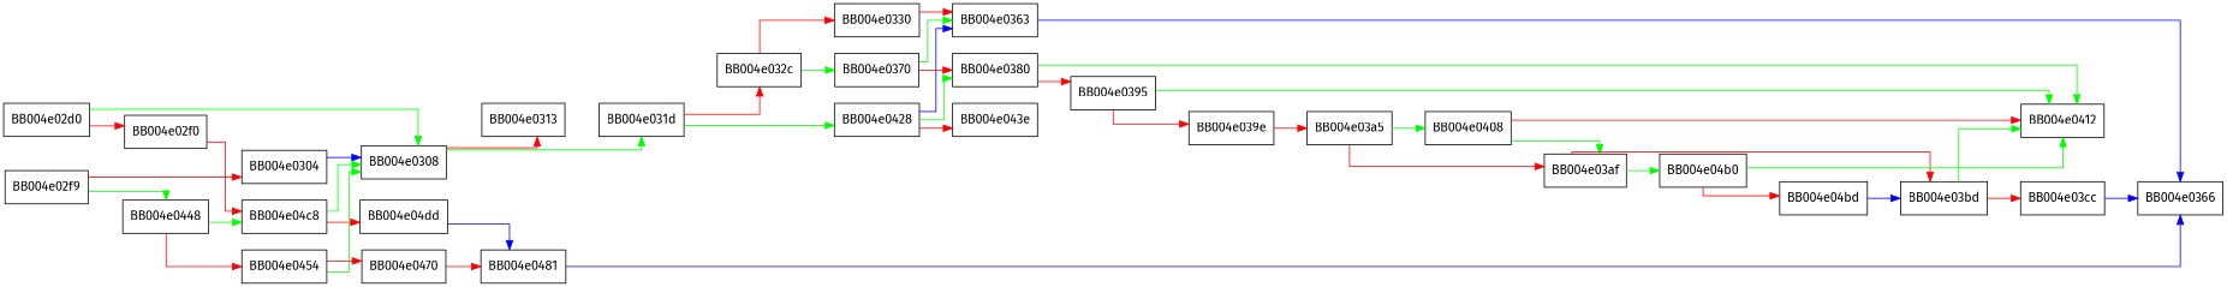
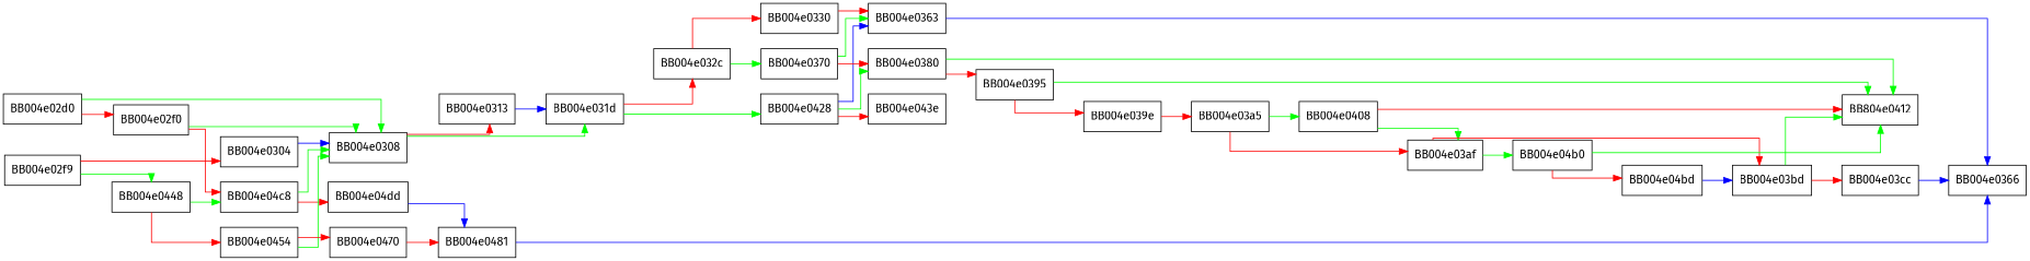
  digraph {
    fontname="Fira Sans"
    rankdir=LR
    splines=ortho
    node [fontname="Fira Sans" shape=box]
    edge [color=red fontname="Fira Sans"]
    BB004e02d0
    BB004e0308
    BB004e02f0
    BB004e031d
    BB004e0313
    BB004e04c8
    BB004e0428
    BB004e032c
    BB004e02f9
    BB004e0448
    BB004e0304
    BB004e0454
    BB004e04dd
    BB004e0470
    BB004e0380
    BB004e043e
    BB004e0363
    BB004e0370
    BB004e0330
-   BB004e0412
+   BB004e0412 [label=BB804e0412]
    BB004e0395
    BB004e0366
    BB004e039e
    BB004e03a5
    BB004e0408
    BB004e03af
    BB004e04b0
    BB004e03bd
    BB004e04bd
    BB004e03cc
    BB004e0481
    BB004e02d0 -> BB004e0308 [color=green]
    BB004e02d0 -> BB004e02f0
    BB004e0308 -> BB004e031d [color=green]
    BB004e0308 -> BB004e0313
+   BB004e02f0 -> BB004e0308 [color=green]
    BB004e02f0 -> BB004e04c8
    BB004e031d -> BB004e0428 [color=green]
    BB004e031d -> BB004e032c
+   BB004e0313 -> BB004e031d [color=blue]
    BB004e04c8 -> BB004e0308 [color=green]
    BB004e04c8 -> BB004e04dd
    BB004e0428 -> BB004e0380 [color=green]
    BB004e0428 -> BB004e043e
    BB004e0428 -> BB004e0363 [color=blue]
    BB004e032c -> BB004e0370 [color=green]
    BB004e032c -> BB004e0330
    BB004e02f9 -> BB004e0448 [color=green]
    BB004e02f9 -> BB004e0304
    BB004e0448 -> BB004e04c8 [color=green]
    BB004e0448 -> BB004e0454
    BB004e0304 -> BB004e0308 [color=blue]
    BB004e0454 -> BB004e0308 [color=green]
    BB004e0454 -> BB004e0470
    BB004e04dd -> BB004e0481 [color=blue]
    BB004e0470 -> BB004e0481
    BB004e0380 -> BB004e0412 [color=green]
    BB004e0380 -> BB004e0395
    BB004e0363 -> BB004e0366 [color=blue]
    BB004e0370 -> BB004e0380
    BB004e0370 -> BB004e0363 [color=green]
    BB004e0330 -> BB004e0363
    BB004e0395 -> BB004e0412 [color=green]
    BB004e0395 -> BB004e039e
    BB004e039e -> BB004e03a5
    BB004e03a5 -> BB004e0408 [color=green]
    BB004e03a5 -> BB004e03af
    BB004e0408 -> BB004e0412
    BB004e0408 -> BB004e03af [color=green]
    BB004e03af -> BB004e04b0 [color=green]
    BB004e03af -> BB004e03bd
    BB004e04b0 -> BB004e0412 [color=green]
    BB004e04b0 -> BB004e04bd
    BB004e03bd -> BB004e0412 [color=green]
    BB004e03bd -> BB004e03cc
    BB004e04bd -> BB004e03bd [color=blue]
    BB004e03cc -> BB004e0366 [color=blue]
    BB004e0481 -> BB004e0366 [color=blue]
  }
